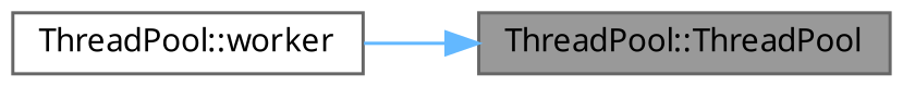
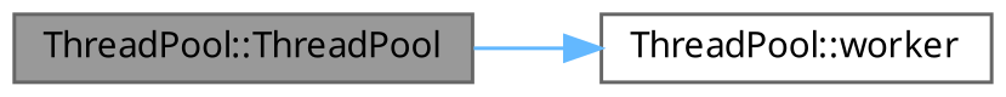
  digraph {
    rankdir=LR
    fontname="Noto Sans"
    node [fontname="Noto Sans" fontsize=10 shape=box style=filled]
    n1 [color=gray40 fillcolor=grey60 fontcolor=black height=0.2 label="ThreadPool::ThreadPool" width=0.4]
    n2 [color=grey40 fillcolor=white height=0.2 label="ThreadPool::worker" width=0.4]
-   n2 -> n1 [color=steelblue1 fontname="Noto Sans" fontsize=10 labelfontname=Helvetica labelfontsize=10 style=solid arrowhead=normal]
+   n1 -> n2 [color=steelblue1 fontname="Noto Sans" fontsize=10 labelfontname=Helvetica labelfontsize=10 style=solid arrowhead=normal]
  }
